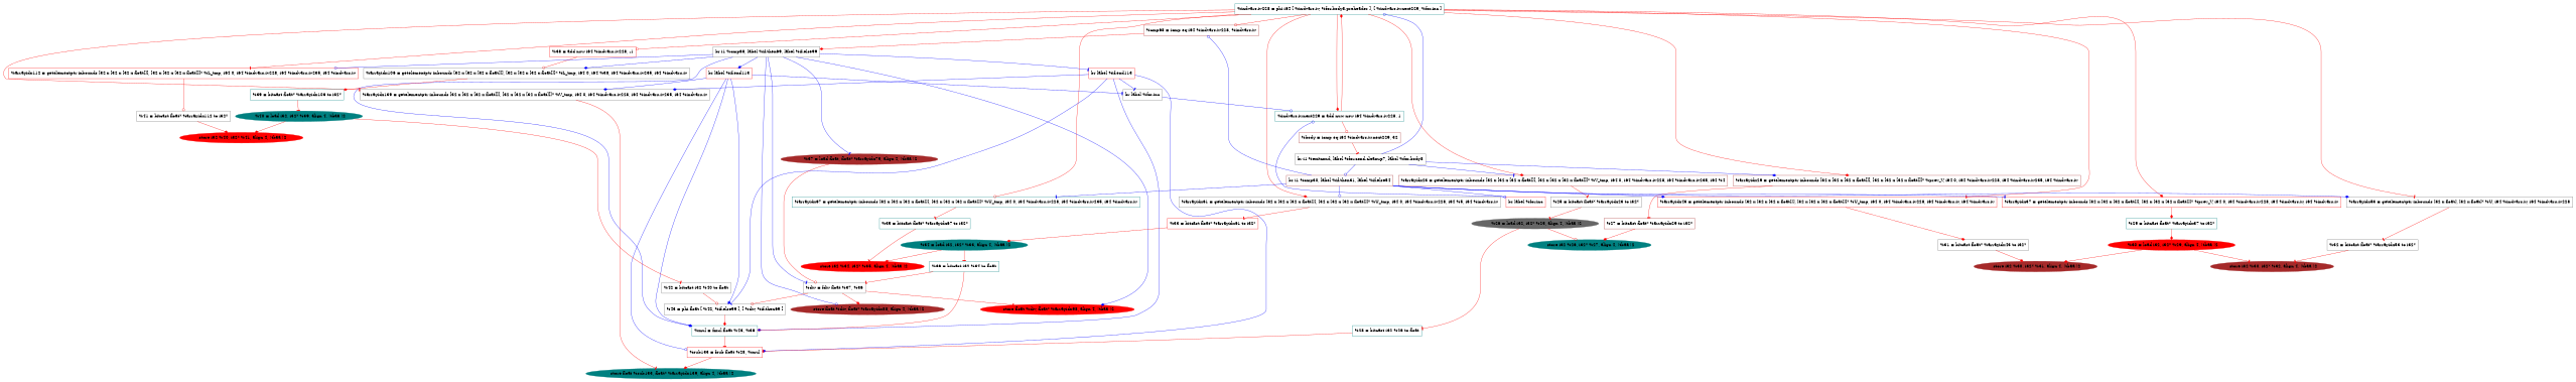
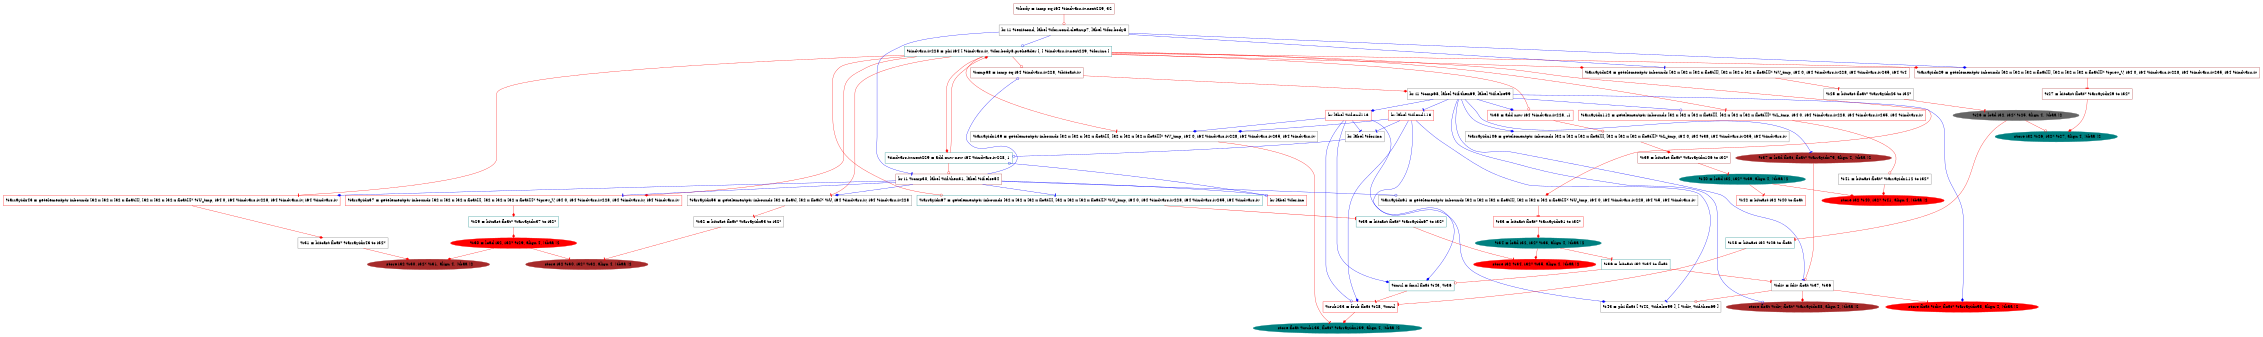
  digraph {
    node [color=gray40 shape=record]
    edge [arrowhead=diamond color=red]
    n1 [color=teal label="  %indvars.iv228 = phi i64 [ %indvars.iv, %for.body8.preheader ], [ %indvars.iv.next229, %for.inc ]"]
-   n2 [color=brown label="  %cmp68 = icmp eq i64 %indvars.iv228, %indvars.iv"]
+   n2 [color=brown label="%cmp68 = icmp eq i64 %indvars.iv228, %bitcast.iv"]
    n3 [color=red label="  %38 = add nsw i64 %indvars.iv228, -1"]
    n4 [color=red label="  %arrayidx112 = getelementptr inbounds [32 x [32 x [32 x float]]], [32 x [32 x [32 x float]]]* %L_tmp, i64 0, i64 %indvars.iv228, i64 %indvars.iv235, i64 %indvars.iv"]
    n5 [label="  %arrayidx139 = getelementptr inbounds [32 x [32 x [32 x float]]], [32 x [32 x [32 x float]]]* %V_tmp, i64 0, i64 %indvars.iv228, i64 %indvars.iv235, i64 %indvars.iv"]
    n6 [color=teal label="  %indvars.iv.next229 = add nuw nsw i64 %indvars.iv228, 1"]
    n7 [color=brown label="  %arrayidx23 = getelementptr inbounds [32 x [32 x [32 x float]]], [32 x [32 x [32 x float]]]* %V_tmp, i64 0, i64 %indvars.iv228, i64 %indvars.iv235, i64 %4"]
    n8 [color=brown label="  %arrayidx29 = getelementptr inbounds [32 x [32 x [32 x float]]], [32 x [32 x [32 x float]]]* %prev_V, i64 0, i64 %indvars.iv228, i64 %indvars.iv235, i64 %indvars.iv"]
    n9 [color=red label="  %arrayidx37 = getelementptr inbounds [32 x [32 x [32 x float]]], [32 x [32 x [32 x float]]]* %prev_V, i64 0, i64 %indvars.iv228, i64 %indvars.iv, i64 %indvars.iv"]
    n10 [color=red label="  %arrayidx43 = getelementptr inbounds [32 x [32 x [32 x float]]], [32 x [32 x [32 x float]]]* %U_tmp, i64 0, i64 %indvars.iv228, i64 %indvars.iv, i64 %indvars.iv"]
    n11 [label="  %arrayidx53 = getelementptr inbounds [32 x float], [32 x float]* %U, i64 %indvars.iv, i64 %indvars.iv228"]
    n12 [label="  %arrayidx61 = getelementptr inbounds [32 x [32 x [32 x float]]], [32 x [32 x [32 x float]]]* %U_tmp, i64 0, i64 %indvars.iv228, i64 %5, i64 %indvars.iv"]
    n13 [color=teal label="  %arrayidx67 = getelementptr inbounds [32 x [32 x [32 x float]]], [32 x [32 x [32 x float]]]* %U_tmp, i64 0, i64 %indvars.iv228, i64 %indvars.iv235, i64 %indvars.iv"]
    n14 [label="  br i1 %cmp68, label %if.then69, label %if.else99"]
    n15 [label="  %arrayidx106 = getelementptr inbounds [32 x [32 x [32 x float]]], [32 x [32 x [32 x float]]]* %L_tmp, i64 0, i64 %38, i64 %indvars.iv235, i64 %indvars.iv"]
    n16 [label="  %41 = bitcast float* %arrayidx112 to i32*"]
    n17 [color=teal label="  store float %sub133, float* %arrayidx139, align 4, !tbaa !2" shape=oval style=filled]
    n18 [color=brown label="%body = icmp eq i64 %indvars.iv.next229, 32"]
    n19 [label="  %25 = bitcast float* %arrayidx23 to i32*"]
    n20 [color=brown label="  %27 = bitcast float* %arrayidx29 to i32*"]
    n21 [color=teal label="  %29 = bitcast float* %arrayidx37 to i32*"]
    n22 [label="  %31 = bitcast float* %arrayidx43 to i32*"]
    n23 [label="  %32 = bitcast float* %arrayidx53 to i32*"]
    n24 [color=red label="  %33 = bitcast float* %arrayidx61 to i32*"]
    n25 [color=teal label="  %35 = bitcast float* %arrayidx67 to i32*"]
    n26 [color=brown label="  %37 = load float, float* %arrayidx75, align 4, !tbaa !2" shape=oval style=filled]
    n27 [color=red label="  br label %if.end113"]
    n28 [color=red label="  br label %if.end113"]
    n29 [label="  %div = fdiv float %37, %36"]
    n30 [color=brown label="  store float %div, float* %arrayidx88, align 4, !tbaa !2" shape=oval style=filled]
    n31 [color=red label="  store float %div, float* %arrayidx98, align 4, !tbaa !2" shape=oval style=filled]
    n32 [label="  br label %for.inc"]
    n33 [label="  %43 = phi float [ %42, %if.else99 ], [ %div, %if.then69 ]"]
    n34 [color=teal label="  %mul = fmul float %43, %36"]
    n35 [color=red label="  %sub133 = fsub float %28, %mul"]
-   n36 [color=teal label="  %39 = bitcast float* %arrayidx106 to i32*"]
+   n36 [color=brown label="  %39 = bitcast float* %arrayidx106 to i32*"]
    n37 [color=red label="  store i32 %40, i32* %41, align 4, !tbaa !2" shape=oval style=filled]
    n38 [color=teal label="  %40 = load i32, i32* %39, align 4, !tbaa !2" shape=oval style=filled]
    n39 [label="  br i1 %exitcond, label %for.cond.cleanup7, label %for.body8"]
-   n40 [label="  %42 = bitcast i32 %40 to float"]
+   n40 [color=red label="  %42 = bitcast i32 %40 to float"]
    n41 [color=brown label="  br i1 %cmp30, label %if.then31, label %if.else54"]
    n42 [color=red label="  br label %for.inc"]
    n43 [label="  %26 = load i32, i32* %25, align 4, !tbaa !2" shape=oval style=filled]
    n44 [color=teal label="  store i32 %26, i32* %27, align 4, !tbaa !2" shape=oval style=filled]
    n45 [color=teal label="  %28 = bitcast i32 %26 to float"]
    n46 [color=red label="  %30 = load i32, i32* %29, align 4, !tbaa !2" shape=oval style=filled]
    n47 [color=brown label="  store i32 %30, i32* %31, align 4, !tbaa !2" shape=oval style=filled]
    n48 [color=brown label="  store i32 %30, i32* %32, align 4, !tbaa !2" shape=oval style=filled]
    n49 [color=teal label="  %34 = load i32, i32* %33, align 4, !tbaa !2" shape=oval style=filled]
    n50 [color=red label="  store i32 %34, i32* %35, align 4, !tbaa !2" shape=oval style=filled]
    n51 [color=teal label="  %36 = bitcast i32 %34 to float"]
    n1 -> n2 [arrowhead=odot]
    n1 -> n3 [arrowhead=odot]
    n1 -> n4 [arrowhead=tee]
    n1 -> n5 [arrowhead=tee]
    n1 -> n6
    n1 -> n7
    n1 -> n8
    n1 -> n9
    n1 -> n10 [arrowhead=tee]
    n1 -> n11 [arrowhead=tee]
    n1 -> n12
    n1 -> n13 [arrowhead=odot]
    n2 -> n14
    n3 -> n15 [arrowhead=odot]
    n4 -> n16 [arrowhead=odot]
    n5 -> n17 [arrowhead=tee]
    n6 -> n1
-   n6 -> n18 [arrowhead=odot]
+   n6 -> n41 [arrowhead=odot]
    n7 -> n19 [arrowhead=tee]
    n8 -> n20 [arrowhead=tee]
    n9 -> n21
    n10 -> n22
    n11 -> n23 [arrowhead=tee]
    n12 -> n24 [arrowhead=tee]
    n13 -> n25 [arrowhead=tee]
-   n14 -> n34 [color=blue]
+   n14 -> n3 [color=blue]
    n14 -> n4 [arrowhead=odot color=blue]
    n14 -> n15 [color=blue]
    n14 -> n26 [arrowhead=tee color=blue]
    n14 -> n27 [color=blue]
    n14 -> n28 [arrowhead=tee color=blue]
    n14 -> n29 [arrowhead=tee color=blue]
    n14 -> n30 [arrowhead=odot color=blue]
    n14 -> n31 [color=blue]
    n15 -> n36
    n16 -> n37
-   n18 -> n39 [arrowhead=tee]
+   n18 -> n39 [arrowhead=odot]
    n19 -> n43 [arrowhead=tee]
    n20 -> n44
    n21 -> n46
    n22 -> n47
    n23 -> n48 [arrowhead=tee]
    n24 -> n49
    n25 -> n50 [arrowhead=tee]
    n26 -> n29 [arrowhead=odot]
    n27 -> n5 [color=blue]
    n27 -> n32 [arrowhead=tee color=blue]
    n27 -> n33 [color=blue]
    n27 -> n34 [color=blue]
    n27 -> n35 [arrowhead=odot color=blue]
    n28 -> n5 [color=blue]
    n28 -> n32 [arrowhead=tee color=blue]
    n28 -> n33 [arrowhead=tee color=blue]
    n28 -> n34 [color=blue]
    n28 -> n35 [color=blue]
    n29 -> n30
    n29 -> n31 [arrowhead=tee]
    n29 -> n33 [arrowhead=odot]
    n32 -> n6 [arrowhead=odot color=blue]
-   n33 -> n34
    n34 -> n35 [arrowhead=tee]
    n35 -> n17
    n36 -> n38 [arrowhead=tee]
    n38 -> n37
    n38 -> n40 [arrowhead=tee]
    n39 -> n1 [arrowhead=odot color=blue]
    n39 -> n7 [arrowhead=tee color=blue]
    n39 -> n8 [color=blue]
-   n39 -> n41 [arrowhead=odot color=blue]
-   n40 -> n33 [arrowhead=odot]
+   n39 -> n41 [arrowhead=tee color=blue]
    n41 -> n2 [arrowhead=odot color=blue]
    n41 -> n9 [arrowhead=tee color=blue]
    n41 -> n10 [color=blue]
    n41 -> n11 [color=blue]
    n41 -> n12 [arrowhead=odot color=blue]
    n41 -> n13 [arrowhead=tee color=blue]
    n41 -> n42 [arrowhead=odot color=blue]
    n42 -> n6 [arrowhead=odot color=blue]
    n43 -> n44 [arrowhead=odot]
    n43 -> n45 [arrowhead=tee]
    n45 -> n35 [arrowhead=tee]
    n46 -> n47
    n46 -> n48 [arrowhead=tee]
    n49 -> n50
    n49 -> n51 [arrowhead=tee]
    n51 -> n29 [arrowhead=tee]
    n51 -> n34 [arrowhead=odot]
  }
